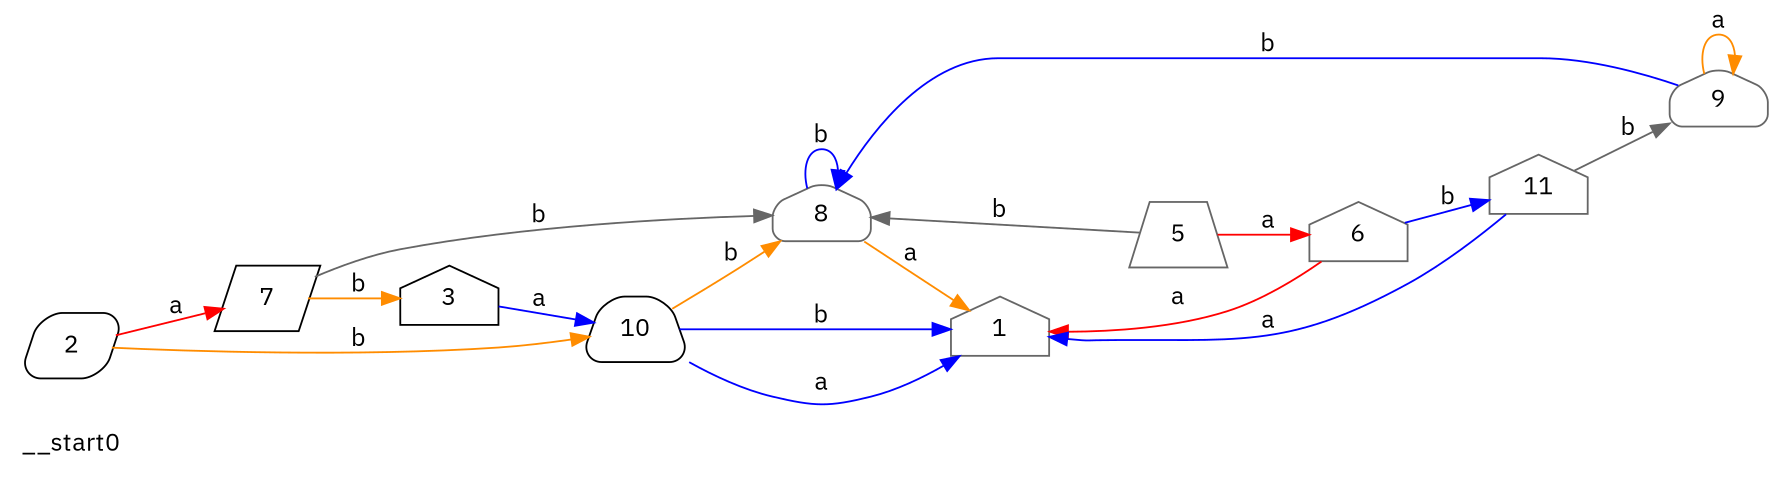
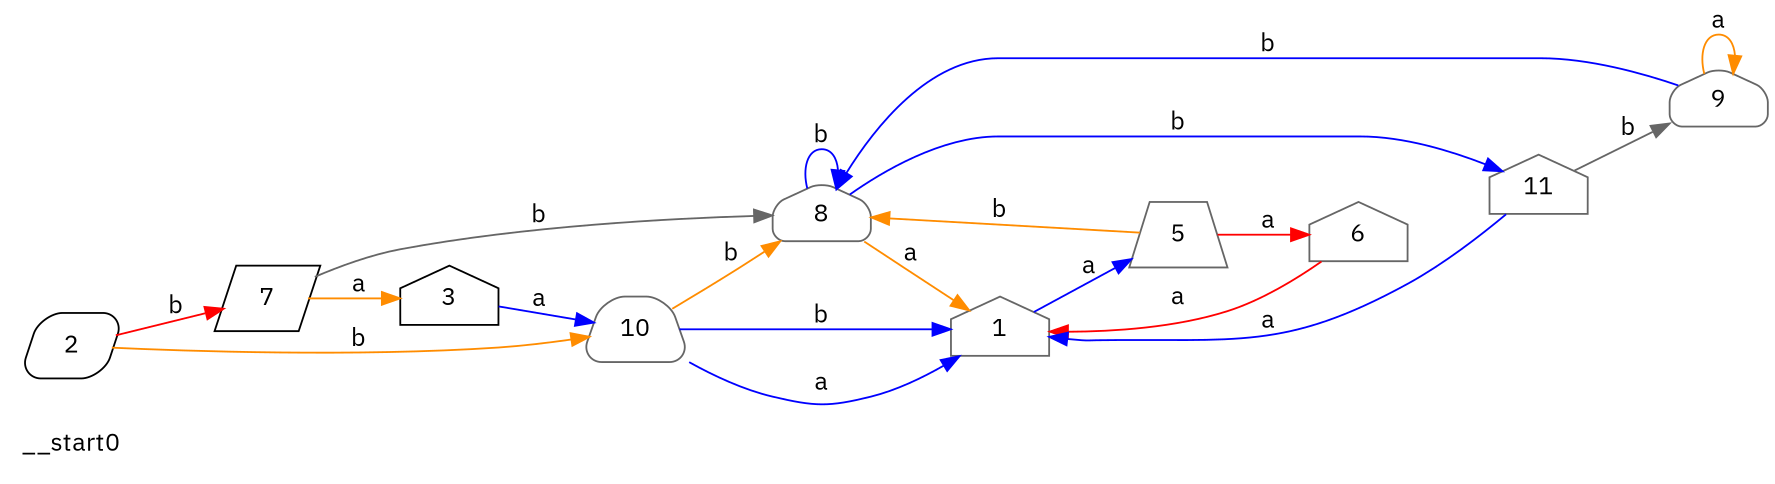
  digraph {
    fontname="IBM Plex Sans"
    rankdir=LR
    node [color=gray40 fontname="IBM Plex Sans" shape=house fillcolor=white style=filled]
    edge [color=blue fontname="IBM Plex Sans"]
    __start0 [shape=none fillcolor="" style=""]
    n2 [color=black label=7 shape=parallelogram]
    n3 [label=8 style="rounded,filled"]
    n4 [color=black label=3]
    n5 [label=9 style="rounded,filled"]
    n6 [label=1]
    n7 [label=5 shape=trapezium]
    n8 [label=6]
    n9 [color=black label=2 shape=parallelogram style="rounded,filled"]
-   n10 [color=black label=10 shape=trapezium style="rounded,filled"]
+   n10 [label=10 shape=trapezium style="rounded,filled"]
    n11 [label=11]
    n2 -> n3 [color=gray40 label=b]
-   n2 -> n4 [color=darkorange label=b]
+   n2 -> n4 [color=darkorange label=a]
    n3 -> n3 [label=b]
    n3 -> n6 [color=darkorange label=a]
    n4 -> n10 [label=a]
    n5 -> n3 [label=b]
    n5 -> n5 [color=darkorange label=a]
-   n7 -> n3 [color=gray40 label=b]
+   n6 -> n7 [label=a]
+   n7 -> n3 [color=darkorange label=b]
    n7 -> n8 [color=red label=a]
    n8 -> n6 [color=red label=a]
-   n8 -> n11 [label=b]
-   n9 -> n2 [color=red label=a]
+   n3 -> n11 [label=b]
+   n9 -> n2 [color=red label=b]
    n9 -> n10 [color=darkorange label=b]
    n10 -> n3 [color=darkorange label=b]
    n10 -> n6 [label=a]
    n10 -> n6 [label=b]
    n11 -> n5 [color=gray40 label=b]
    n11 -> n6 [label=a]
  }
